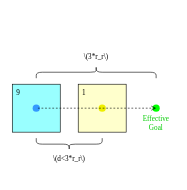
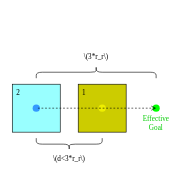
  <mxCell id="0" />
  <mxCell id="1" parent="0" />
  <mxCell id="2" value="" style="shape=waypoint;sketch=0;fillStyle=solid;size=6;pointerEvents=1;points=[];fillColor=#CCCC00;resizable=0;rotatable=0;perimeter=centerPerimeter;snapToPoint=1;fontFamily=Comptuer Modern;fontSource=http%3A%2F%2Fmirrors.ctan.org%2Ffonts%2Fcm-unicode%2Ffonts%2Fotf%2Fcmunbxo.otf;strokeColor=#00FF00;strokeWidth=4;" vertex="1" parent="1"><mxGeometry x="240" y="160" width="40" height="40" as="geometry" /></mxCell>
  <mxCell id="3" value="" style="shape=curlyBracket;whiteSpace=wrap;html=1;rounded=1;fontFamily=Comptuer Modern;fontSource=http%3A%2F%2Fmirrors.ctan.org%2Ffonts%2Fcm-unicode%2Ffonts%2Fotf%2Fcmunbxo.otf;fontColor=#00CC00;strokeColor=#000000;strokeWidth=1;fillColor=#CCCC00;rotation=90;" vertex="1" parent="1"><mxGeometry x="150" y="20" width="20" height="200" as="geometry" /></mxCell>
  <mxCell id="4" value="&lt;font color=&quot;#000000&quot;&gt;\(3*r_r\)&lt;/font&gt;" style="text;html=1;strokeColor=none;fillColor=none;align=center;verticalAlign=middle;whiteSpace=wrap;rounded=0;fontFamily=Comptuer Modern;fontSource=http%3A%2F%2Fmirrors.ctan.org%2Ffonts%2Fcm-unicode%2Ffonts%2Fotf%2Fcmunbxo.otf;fontColor=#00CC00;rotation=0;" vertex="1" parent="1"><mxGeometry x="130" y="80" width="60" height="30" as="geometry" /></mxCell>
  <mxCell id="5" value="" style="shape=curlyBracket;whiteSpace=wrap;html=1;rounded=1;fontFamily=Comptuer Modern;fontSource=http%3A%2F%2Fmirrors.ctan.org%2Ffonts%2Fcm-unicode%2Ffonts%2Fotf%2Fcmunbxo.otf;fontColor=#00CC00;strokeColor=#000000;strokeWidth=1;fillColor=#CCCC00;rotation=-90;" vertex="1" parent="1"><mxGeometry x="105" y="185" width="20" height="110" as="geometry" /></mxCell>
  <mxCell id="6" value="&lt;font color=&quot;#000000&quot;&gt;\(d&amp;lt;3*r_r\)&lt;/font&gt;" style="text;html=1;strokeColor=none;fillColor=none;align=center;verticalAlign=middle;whiteSpace=wrap;rounded=0;fontFamily=Comptuer Modern;fontSource=http%3A%2F%2Fmirrors.ctan.org%2Ffonts%2Fcm-unicode%2Ffonts%2Fotf%2Fcmunbxo.otf;fontColor=#00CC00;rotation=0;" vertex="1" parent="1"><mxGeometry x="85" y="250" width="60" height="30" as="geometry" /></mxCell>
- <mxCell id="7" value="&lt;div style=&quot;&quot;&gt;&lt;span style=&quot;background-color: initial;&quot;&gt;9&lt;/span&gt;&lt;/div&gt;" style="whiteSpace=wrap;html=1;aspect=fixed;fontFamily=Comptuer Modern;fontSource=http%3A%2F%2Fmirrors.ctan.org%2Ffonts%2Fcm-unicode%2Ffonts%2Fotf%2Fcmunbxo.otf;verticalAlign=top;fillColor=#99FFFF;align=left;spacingLeft=5;" vertex="1" parent="1"><mxGeometry x="20" y="140" width="80" height="80" as="geometry" /></mxCell>
+ <mxCell id="7" value="&lt;div style=&quot;&quot;&gt;&lt;span style=&quot;background-color: initial;&quot;&gt;2&lt;/span&gt;&lt;/div&gt;" style="whiteSpace=wrap;html=1;aspect=fixed;fontFamily=Comptuer Modern;fontSource=http%3A%2F%2Fmirrors.ctan.org%2Ffonts%2Fcm-unicode%2Ffonts%2Fotf%2Fcmunbxo.otf;verticalAlign=top;fillColor=#99FFFF;align=left;spacingLeft=5;" vertex="1" parent="1"><mxGeometry x="20" y="140" width="80" height="80" as="geometry" /></mxCell>
  <mxCell id="8" value="" style="shape=waypoint;sketch=0;fillStyle=solid;size=6;pointerEvents=1;points=[];fillColor=#CCCC00;resizable=0;rotatable=0;perimeter=centerPerimeter;snapToPoint=1;fontFamily=Comptuer Modern;fontSource=http%3A%2F%2Fmirrors.ctan.org%2Ffonts%2Fcm-unicode%2Ffonts%2Fotf%2Fcmunbxo.otf;strokeColor=#3399FF;strokeWidth=4;" vertex="1" parent="1"><mxGeometry x="40" y="160" width="40" height="40" as="geometry" /></mxCell>
- <mxCell id="9" value="1" style="whiteSpace=wrap;html=1;aspect=fixed;fontFamily=Comptuer Modern;fontSource=http%3A%2F%2Fmirrors.ctan.org%2Ffonts%2Fcm-unicode%2Ffonts%2Fotf%2Fcmunbxo.otf;verticalAlign=top;fillColor=#FFFFCC;align=left;spacingLeft=5;" vertex="1" parent="1"><mxGeometry x="130" y="140" width="80" height="80" as="geometry" /></mxCell>
+ <mxCell id="9" value="1" style="whiteSpace=wrap;html=1;aspect=fixed;fontFamily=Comptuer Modern;fontSource=http%3A%2F%2Fmirrors.ctan.org%2Ffonts%2Fcm-unicode%2Ffonts%2Fotf%2Fcmunbxo.otf;verticalAlign=top;fillColor=#cccc00;align=left;spacingLeft=5;" vertex="1" parent="1"><mxGeometry x="130" y="140" width="80" height="80" as="geometry" /></mxCell>
  <mxCell id="10" value="" style="shape=waypoint;sketch=0;fillStyle=solid;size=6;pointerEvents=1;points=[];fillColor=#CCCC00;resizable=0;rotatable=0;perimeter=centerPerimeter;snapToPoint=1;fontFamily=Comptuer Modern;fontSource=http%3A%2F%2Fmirrors.ctan.org%2Ffonts%2Fcm-unicode%2Ffonts%2Fotf%2Fcmunbxo.otf;strokeColor=#EEEE00;strokeWidth=4;" vertex="1" parent="1"><mxGeometry x="150" y="160" width="40" height="40" as="geometry" /></mxCell>
  <mxCell id="11" value="" style="endArrow=none;dashed=1;html=1;rounded=0;fontFamily=Comptuer Modern;fontSource=http%3A%2F%2Fmirrors.ctan.org%2Ffonts%2Fcm-unicode%2Ffonts%2Fotf%2Fcmunbxo.otf;fontColor=#007FFF;entryX=0.532;entryY=0.579;entryDx=0;entryDy=0;entryPerimeter=0;exitX=0.461;exitY=0.564;exitDx=0;exitDy=0;exitPerimeter=0;startArrow=open;startFill=0;" edge="1" parent="1" source="2" target="8"><mxGeometry width="50" height="50" relative="1" as="geometry"><mxPoint x="30" y="260" as="sourcePoint" /><mxPoint x="80" y="210" as="targetPoint" /></mxGeometry></mxCell>
  <mxCell id="12" value="&lt;font color=&quot;#00cc00&quot;&gt;Effective Goal&lt;/font&gt;" style="text;html=1;strokeColor=none;fillColor=none;align=center;verticalAlign=middle;whiteSpace=wrap;rounded=0;labelBackgroundColor=#FFFFFF;fontFamily=Comptuer Modern;fontSource=http%3A%2F%2Fmirrors.ctan.org%2Ffonts%2Fcm-unicode%2Ffonts%2Fotf%2Fcmunbxo.otf;fontColor=#007FFF;" vertex="1" parent="1"><mxGeometry x="230" y="190" width="60" height="30" as="geometry" /></mxCell>
